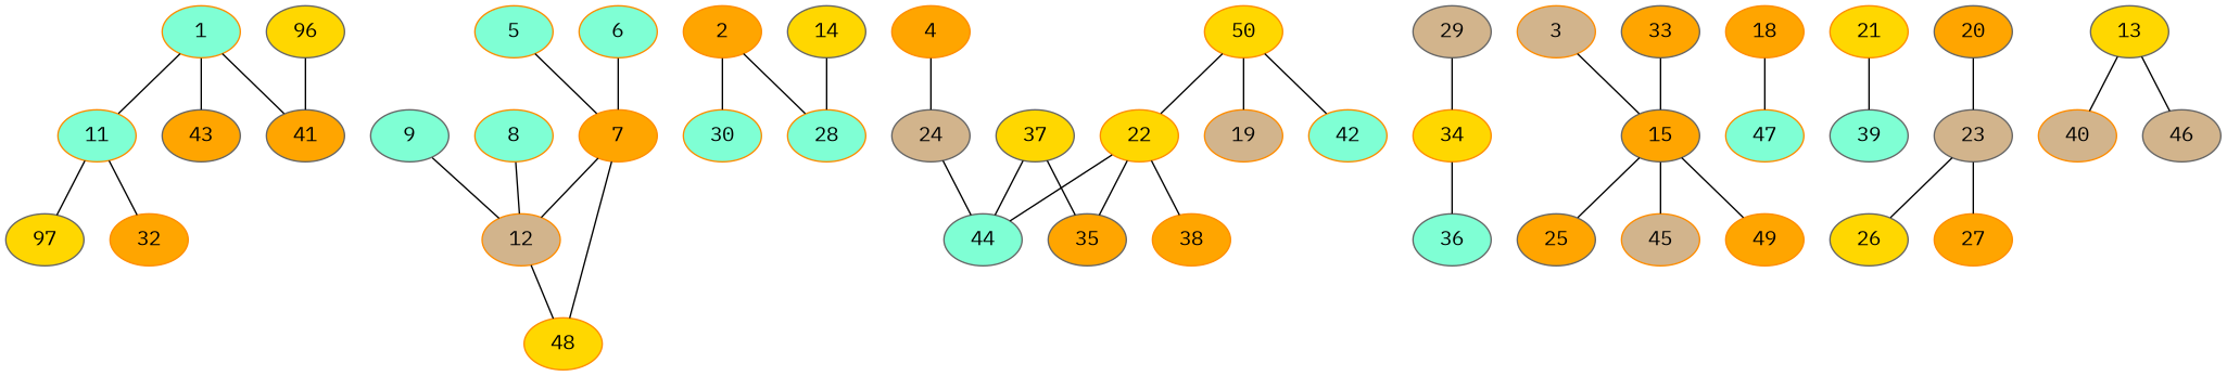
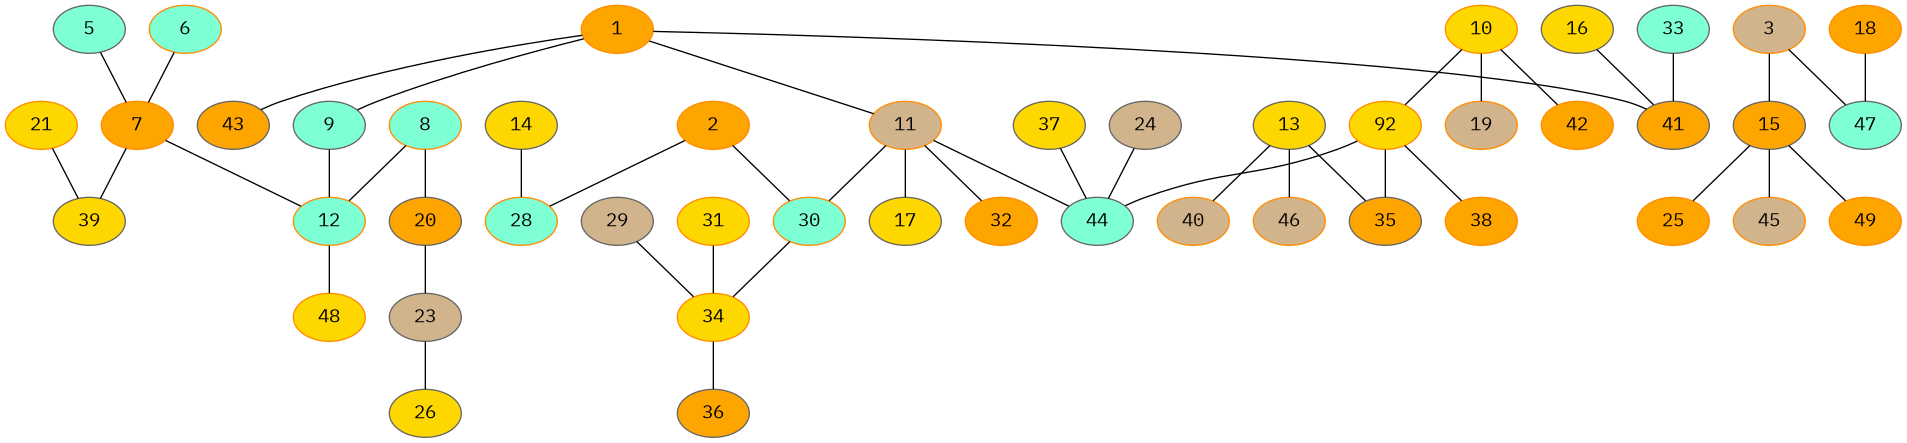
  graph {
    fontname="IBM Plex Mono"
    node [color=darkorange fillcolor=orange fontname="IBM Plex Mono" style=filled]
    edge [fontname="IBM Plex Mono" weight=1.0]
-   1 [fillcolor=aquamarine]
+   1
    9 [color=gray40 fillcolor=aquamarine]
-   11 [fillcolor=aquamarine]
+   11 [fillcolor=tan]
    41 [color=gray40]
    43 [color=gray40]
-   12 [fillcolor=tan]
+   12 [fillcolor=aquamarine]
    30 [fillcolor=aquamarine]
-   17 [color=gray40 fillcolor=gold label=97]
+   17 [color=gray40 fillcolor=gold]
    32
    44 [color=gray40 fillcolor=aquamarine]
    28 [fillcolor=aquamarine]
    2
    34 [fillcolor=gold]
    3 [fillcolor=tan]
    15 [color=gray40]
-   47 [fillcolor=aquamarine]
-   25 [color=gray40]
+   47 [color=gray40 fillcolor=aquamarine]
+   25
    45 [fillcolor=tan]
    49
    24 [color=gray40 fillcolor=tan]
-   4
-   5 [fillcolor=aquamarine]
+   5 [color=gray40 fillcolor=aquamarine]
    7
-   39 [color=gray40 fillcolor=aquamarine]
+   39 [color=gray40 fillcolor=gold]
    6 [fillcolor=aquamarine]
    48 [fillcolor=gold]
    8 [fillcolor=aquamarine]
    20 [color=gray40]
    23 [color=gray40 fillcolor=tan]
-   10 [fillcolor=gold label=50]
+   10 [fillcolor=gold]
    19 [fillcolor=tan]
-   22 [fillcolor=gold]
-   42 [fillcolor=aquamarine]
+   22 [fillcolor=gold label=92]
+   42
    35 [color=gray40]
    38
    13 [color=gray40 fillcolor=gold]
    40 [fillcolor=tan]
-   46 [color=gray40 fillcolor=tan]
+   46 [fillcolor=tan]
    14 [color=gray40 fillcolor=gold]
-   16 [color=gray40 fillcolor=gold label=96]
+   16 [color=gray40 fillcolor=gold]
    18
    26 [color=gray40 fillcolor=gold]
-   27
    21 [fillcolor=gold]
    29 [color=gray40 fillcolor=tan]
-   36 [color=gray40 fillcolor=aquamarine]
-   33 [color=gray40]
+   36 [color=gray40]
+   31 [fillcolor=gold]
+   33 [color=gray40 fillcolor=aquamarine]
    37 [color=gray40 fillcolor=gold]
+   1 -- 9
    1 -- 11
    1 -- 41
    1 -- 43
    9 -- 12
+   11 -- 30
    11 -- 17
    11 -- 32
+   11 -- 44
    12 -- 48
+   30 -- 34
    2 -- 30
    2 -- 28
    34 -- 36
    3 -- 15
+   3 -- 47
    15 -- 25
    15 -- 45
    15 -- 49
    24 -- 44
-   4 -- 24
    5 -- 7
    7 -- 12
-   7 -- 48
+   7 -- 39
    6 -- 7
    8 -- 12
+   8 -- 20
    20 -- 23
    23 -- 26
-   23 -- 27
    10 -- 19
    10 -- 22
    10 -- 42
    22 -- 44
    22 -- 35
    22 -- 38
-   37 -- 35
+   13 -- 35
    13 -- 40
    13 -- 46
    14 -- 28
    16 -- 41
    18 -- 47
    21 -- 39
    29 -- 34
-   33 -- 15
+   31 -- 34
+   33 -- 41
    37 -- 44
  }
